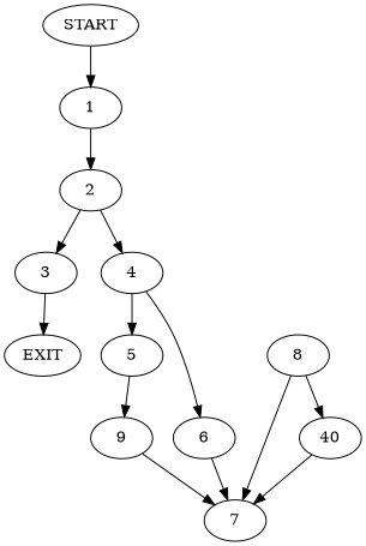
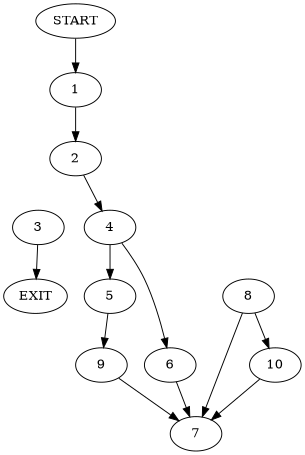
  digraph {
    n1 [label=START]
    1
    2
    n4 [label=EXIT]
    3
    4
    5
    6
    9
    7
    8
-   10 [label=40]
+   10
    n1 -> 1
    1 -> 2
-   2 -> 3
    2 -> 4
    3 -> n4
    4 -> 5
    4 -> 6
    5 -> 9
    6 -> 7
    9 -> 7
    8 -> 7
    8 -> 10
    10 -> 7
  }
